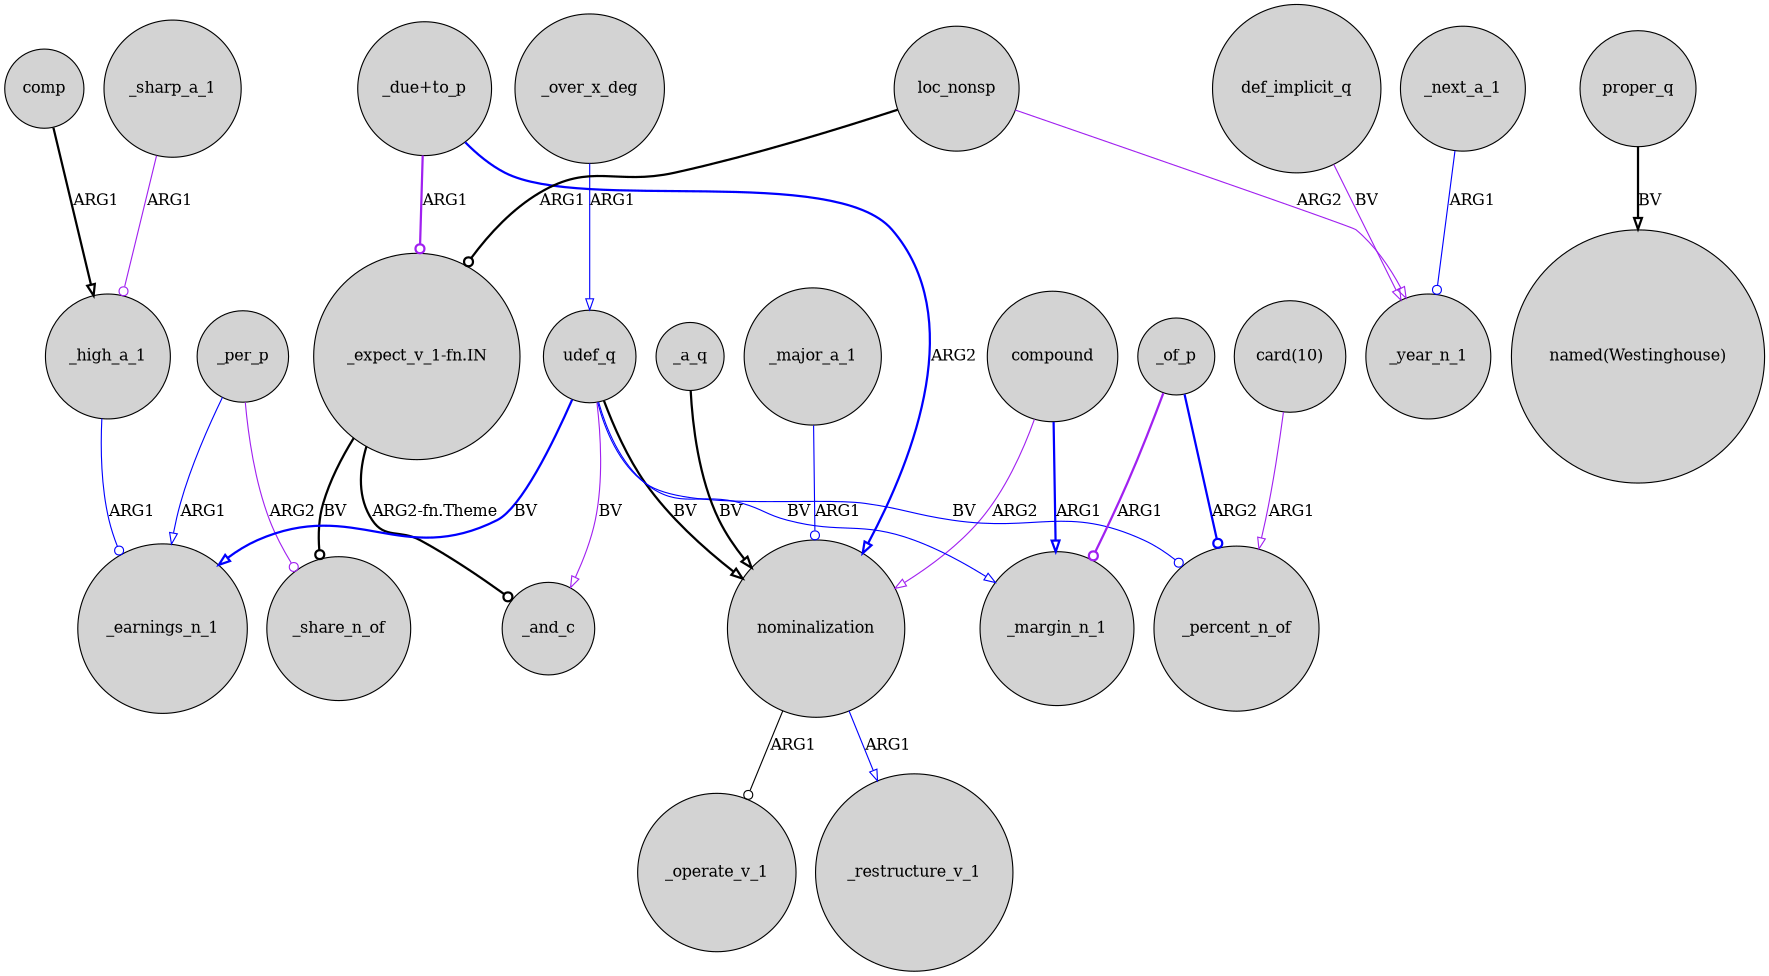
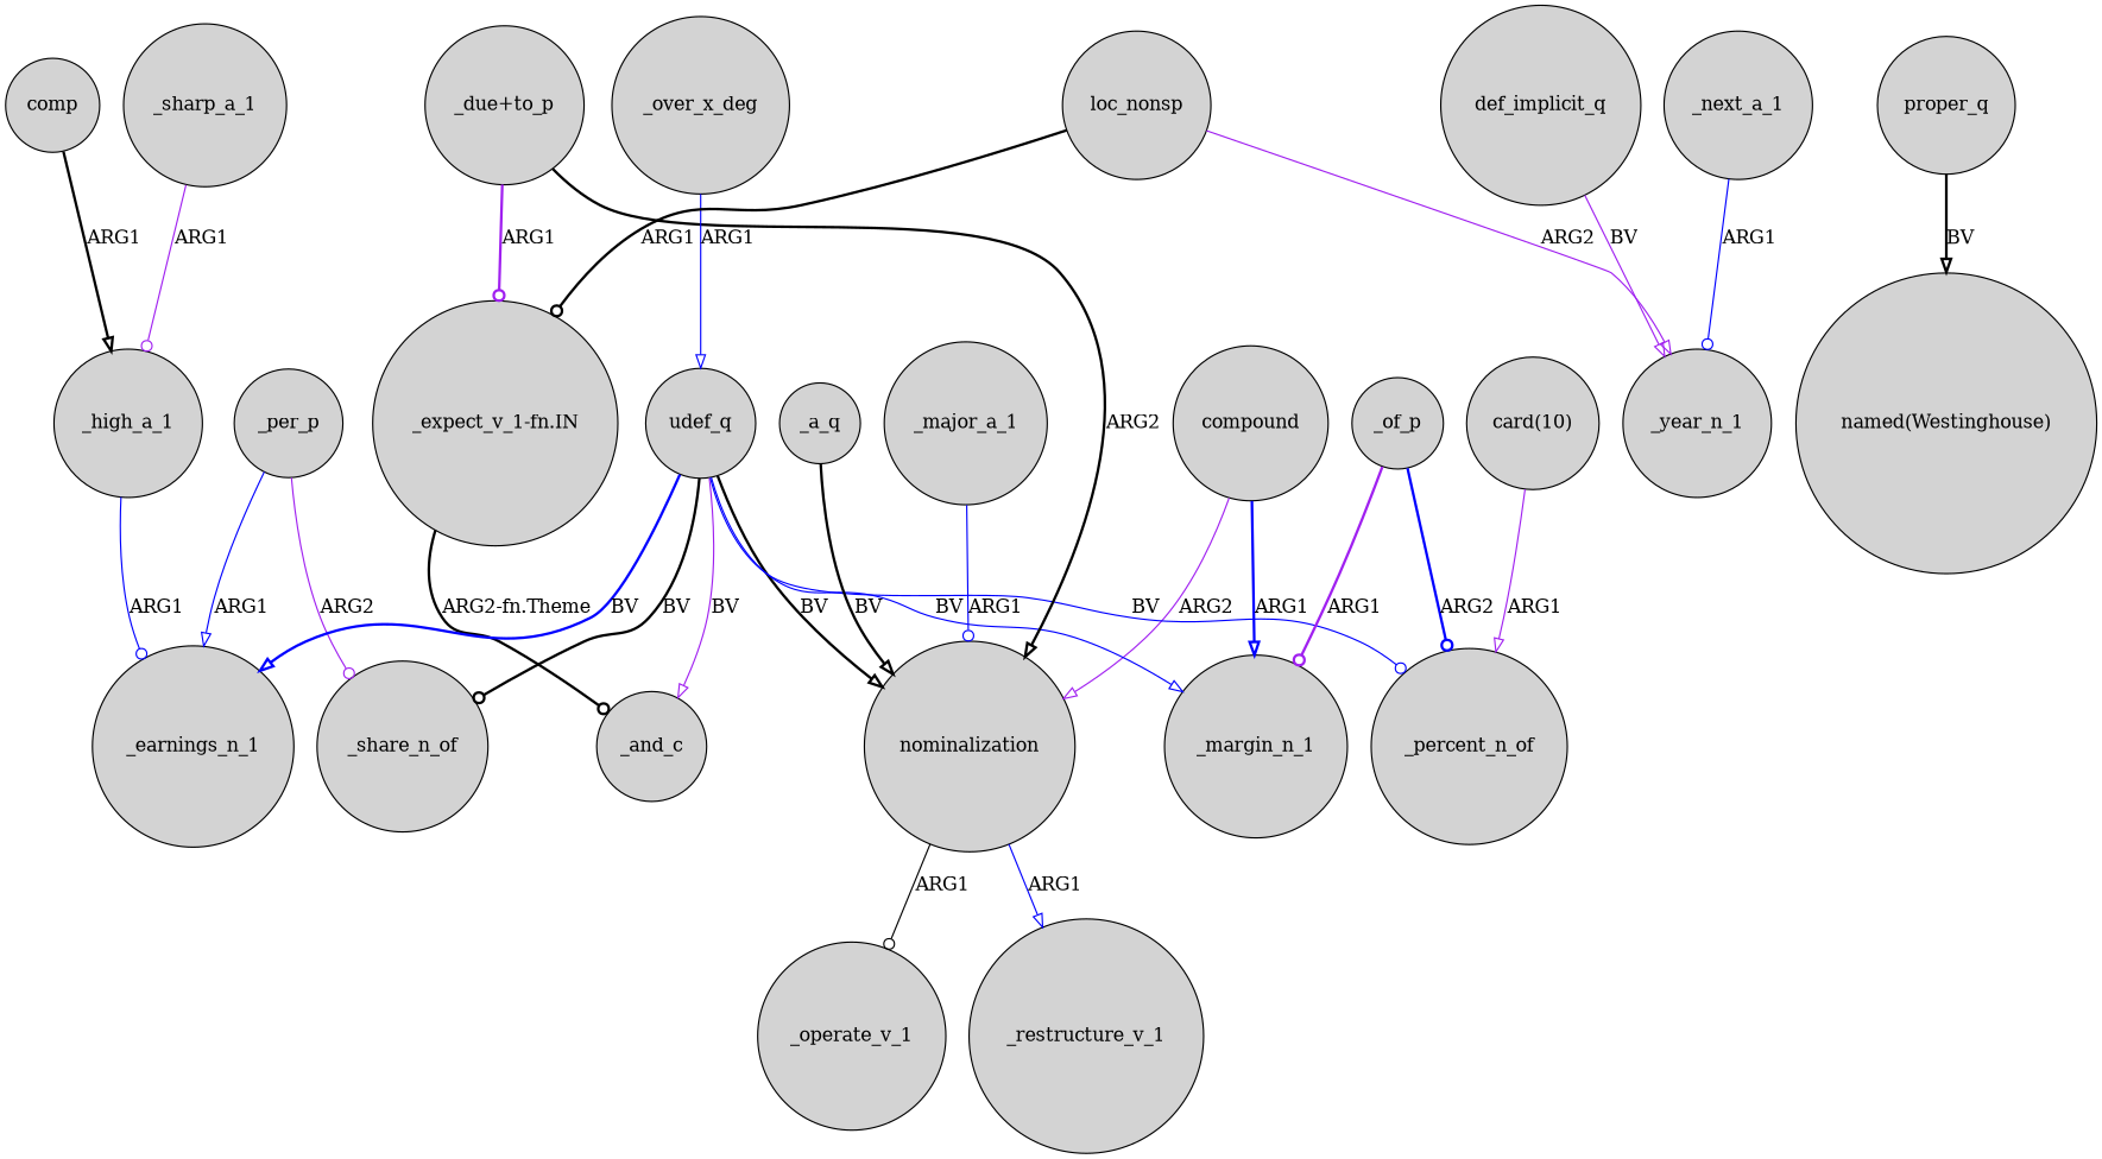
  digraph {
    node [shape=circle style=filled]
    edge [arrowhead=onormal color=blue style=solid]
    "_expect_v_1-fn.IN"
    _and_c
    _per_p
    _share_n_of
    _earnings_n_1
    nominalization
    _operate_v_1
    _restructure_v_1
    def_implicit_q
    _year_n_1
    compound
    _margin_n_1
    udef_q
    _percent_n_of
    proper_q
    "named(Westinghouse)"
    "_due+to_p"
    comp
    _high_a_1
    _a_q
    _over_x_deg
    _of_p
    loc_nonsp
    "card(10)"
    _sharp_a_1
    _major_a_1
    _next_a_1
    "_expect_v_1-fn.IN" -> _and_c [arrowhead=odot color=black label="ARG2-fn.Theme" style=bold]
    _per_p -> _share_n_of [arrowhead=odot color=purple label=ARG2]
    _per_p -> _earnings_n_1 [label=ARG1]
    nominalization -> _operate_v_1 [arrowhead=odot color=black label=ARG1]
    nominalization -> _restructure_v_1 [label=ARG1]
    def_implicit_q -> _year_n_1 [color=purple label=BV]
    compound -> nominalization [color=purple label=ARG2]
    compound -> _margin_n_1 [label=ARG1 style=bold]
    udef_q -> _and_c [color=purple label=BV]
-   "_expect_v_1-fn.IN" -> _share_n_of [arrowhead=odot color=black label=BV style=bold]
+   udef_q -> _share_n_of [arrowhead=odot color=black label=BV style=bold]
    udef_q -> _earnings_n_1 [label=BV style=bold]
    udef_q -> nominalization [color=black label=BV style=bold]
    udef_q -> _margin_n_1 [label=BV]
    udef_q -> _percent_n_of [arrowhead=odot label=BV]
    proper_q -> "named(Westinghouse)" [color=black label=BV style=bold]
    "_due+to_p" -> "_expect_v_1-fn.IN" [arrowhead=odot color=purple label=ARG1 style=bold]
-   "_due+to_p" -> nominalization [label=ARG2 style=bold]
+   "_due+to_p" -> nominalization [color=black label=ARG2 style=bold]
    comp -> _high_a_1 [color=black label=ARG1 style=bold]
    _high_a_1 -> _earnings_n_1 [arrowhead=odot label=ARG1]
    _a_q -> nominalization [color=black label=BV style=bold]
    _over_x_deg -> udef_q [label=ARG1]
    _of_p -> _margin_n_1 [arrowhead=odot color=purple label=ARG1 style=bold]
    _of_p -> _percent_n_of [arrowhead=odot label=ARG2 style=bold]
    loc_nonsp -> "_expect_v_1-fn.IN" [arrowhead=odot color=black label=ARG1 style=bold]
    loc_nonsp -> _year_n_1 [color=purple label=ARG2]
    "card(10)" -> _percent_n_of [color=purple label=ARG1]
    _sharp_a_1 -> _high_a_1 [arrowhead=odot color=purple label=ARG1]
    _major_a_1 -> nominalization [arrowhead=odot label=ARG1]
    _next_a_1 -> _year_n_1 [arrowhead=odot label=ARG1]
  }
